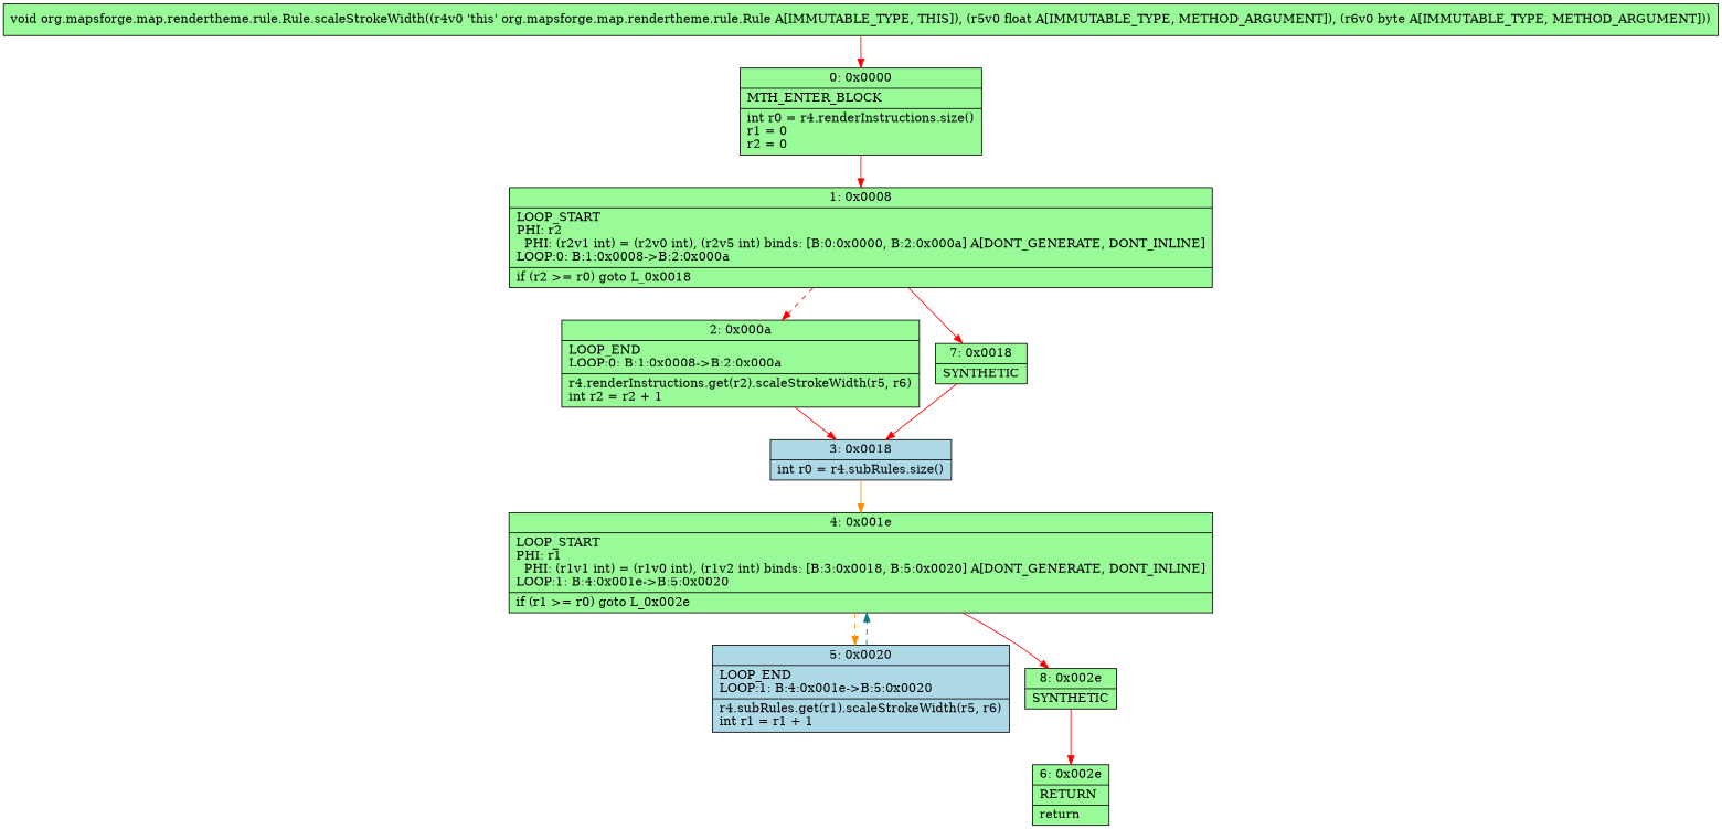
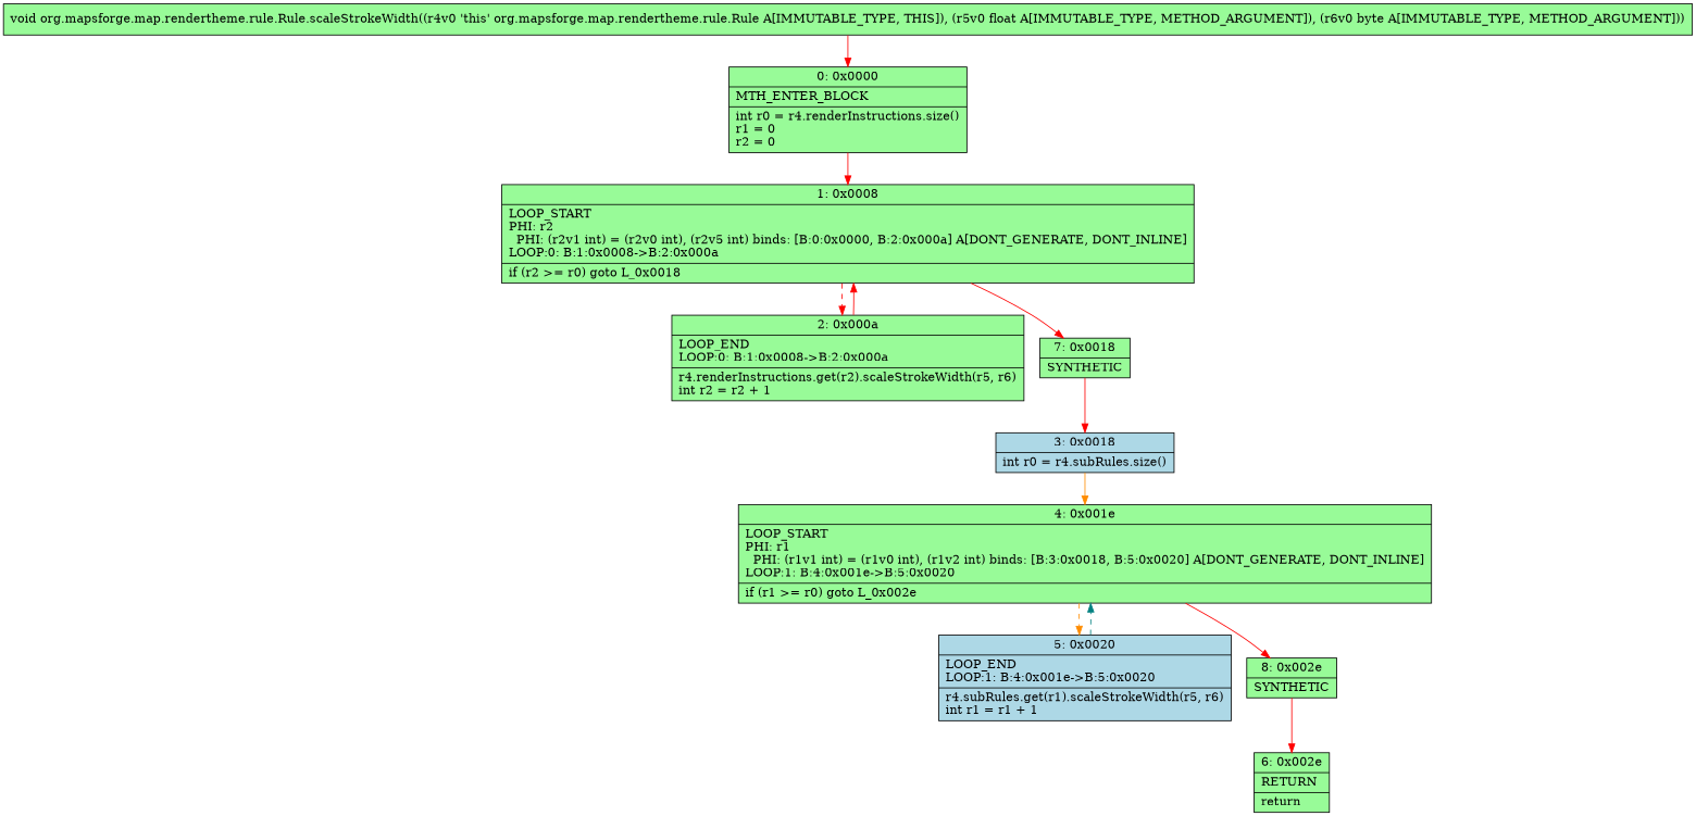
  digraph {
    node [fillcolor=palegreen shape=record style=filled]
    edge [color=red]
    n1 [label="{0\:\ 0x0000|MTH_ENTER_BLOCK\l|int r0 = r4.renderInstructions.size()\lr1 = 0\lr2 = 0\l}"]
    n2 [label="{1\:\ 0x0008|LOOP_START\lPHI: r2 \l  PHI: (r2v1 int) = (r2v0 int), (r2v5 int) binds: [B:0:0x0000, B:2:0x000a] A[DONT_GENERATE, DONT_INLINE]\lLOOP:0: B:1:0x0008\-\>B:2:0x000a\l|if (r2 \>= r0) goto L_0x0018\l}"]
    n3 [label="{2\:\ 0x000a|LOOP_END\lLOOP:0: B:1:0x0008\-\>B:2:0x000a\l|r4.renderInstructions.get(r2).scaleStrokeWidth(r5, r6)\lint r2 = r2 + 1\l}"]
    n4 [label="{7\:\ 0x0018|SYNTHETIC\l}"]
    n5 [fillcolor=lightblue label="{3\:\ 0x0018|int r0 = r4.subRules.size()\l}"]
    n6 [label="{4\:\ 0x001e|LOOP_START\lPHI: r1 \l  PHI: (r1v1 int) = (r1v0 int), (r1v2 int) binds: [B:3:0x0018, B:5:0x0020] A[DONT_GENERATE, DONT_INLINE]\lLOOP:1: B:4:0x001e\-\>B:5:0x0020\l|if (r1 \>= r0) goto L_0x002e\l}"]
    n7 [fillcolor=lightblue label="{5\:\ 0x0020|LOOP_END\lLOOP:1: B:4:0x001e\-\>B:5:0x0020\l|r4.subRules.get(r1).scaleStrokeWidth(r5, r6)\lint r1 = r1 + 1\l}"]
    n8 [label="{8\:\ 0x002e|SYNTHETIC\l}"]
    n9 [label="{6\:\ 0x002e|RETURN\l|return\l}"]
    n10 [label="{void org.mapsforge.map.rendertheme.rule.Rule.scaleStrokeWidth((r4v0 'this' org.mapsforge.map.rendertheme.rule.Rule A[IMMUTABLE_TYPE, THIS]), (r5v0 float A[IMMUTABLE_TYPE, METHOD_ARGUMENT]), (r6v0 byte A[IMMUTABLE_TYPE, METHOD_ARGUMENT])) }"]
    n1 -> n2
    n2 -> n3 [style=dashed]
    n2 -> n4
-   n3 -> n5
+   n3 -> n2
    n4 -> n5
    n5 -> n6 [color=darkorange]
    n6 -> n7 [color=darkorange style=dashed]
    n6 -> n8
    n7 -> n6 [color=teal style=dashed]
    n8 -> n9
    n10 -> n1
  }
